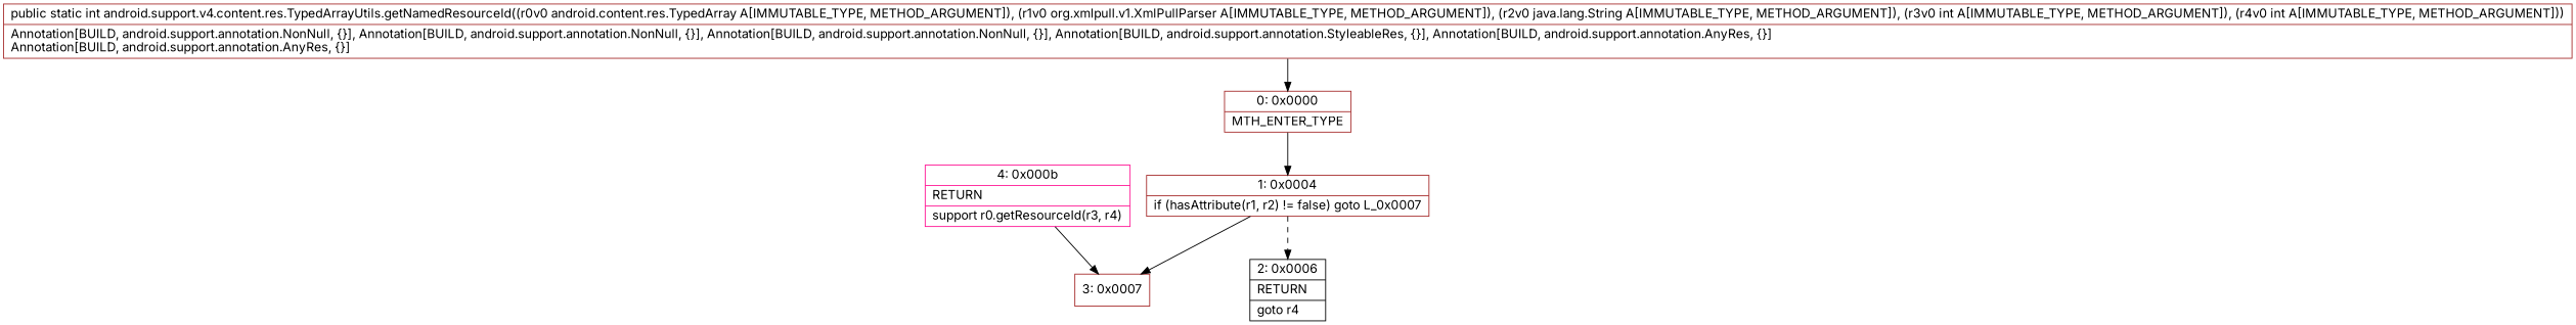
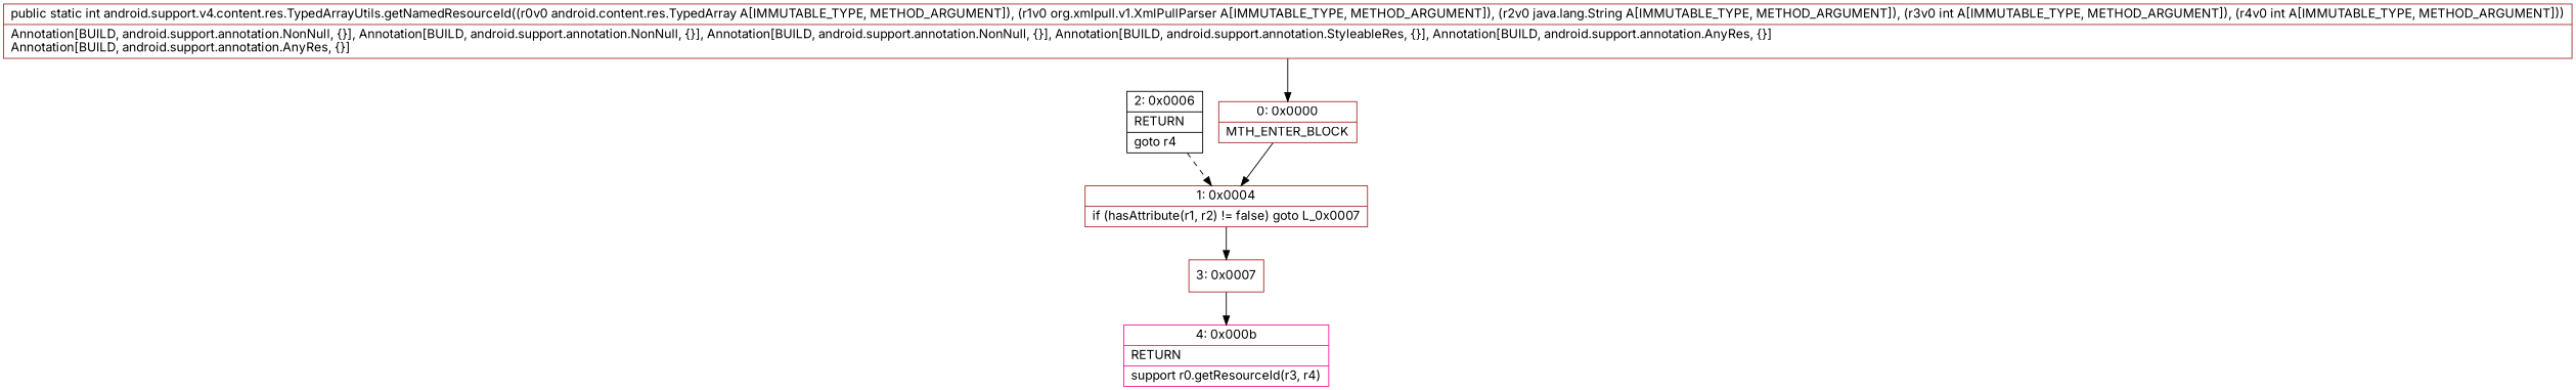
  digraph {
    fontname=Inter
    node [color=brown fontname=Inter shape=record]
    edge [fontname=Inter]
-   n1 [label="{0\:\ 0x0000|MTH_ENTER_TYPE\l}"]
+   n1 [label="{0\:\ 0x0000|MTH_ENTER_BLOCK\l}"]
    n2 [label="{1\:\ 0x0004|if (hasAttribute(r1, r2) != false) goto L_0x0007\l}"]
    n3 [color=black label="{2\:\ 0x0006|RETURN\l|goto r4\l}"]
    n4 [label="{3\:\ 0x0007}"]
    n5 [color=deeppink label="{4\:\ 0x000b|RETURN\l|support r0.getResourceId(r3, r4)\l}"]
    n6 [label="{public static int android.support.v4.content.res.TypedArrayUtils.getNamedResourceId((r0v0 android.content.res.TypedArray A[IMMUTABLE_TYPE, METHOD_ARGUMENT]), (r1v0 org.xmlpull.v1.XmlPullParser A[IMMUTABLE_TYPE, METHOD_ARGUMENT]), (r2v0 java.lang.String A[IMMUTABLE_TYPE, METHOD_ARGUMENT]), (r3v0 int A[IMMUTABLE_TYPE, METHOD_ARGUMENT]), (r4v0 int A[IMMUTABLE_TYPE, METHOD_ARGUMENT]))  | Annotation[BUILD, android.support.annotation.NonNull, \{\}], Annotation[BUILD, android.support.annotation.NonNull, \{\}], Annotation[BUILD, android.support.annotation.NonNull, \{\}], Annotation[BUILD, android.support.annotation.StyleableRes, \{\}], Annotation[BUILD, android.support.annotation.AnyRes, \{\}]\lAnnotation[BUILD, android.support.annotation.AnyRes, \{\}]\l}"]
    n1 -> n2
-   n2 -> n3 [style=dashed]
+   n3 -> n2 [style=dashed]
    n2 -> n4
-   n5 -> n4
+   n4 -> n5
    n6 -> n1
  }
